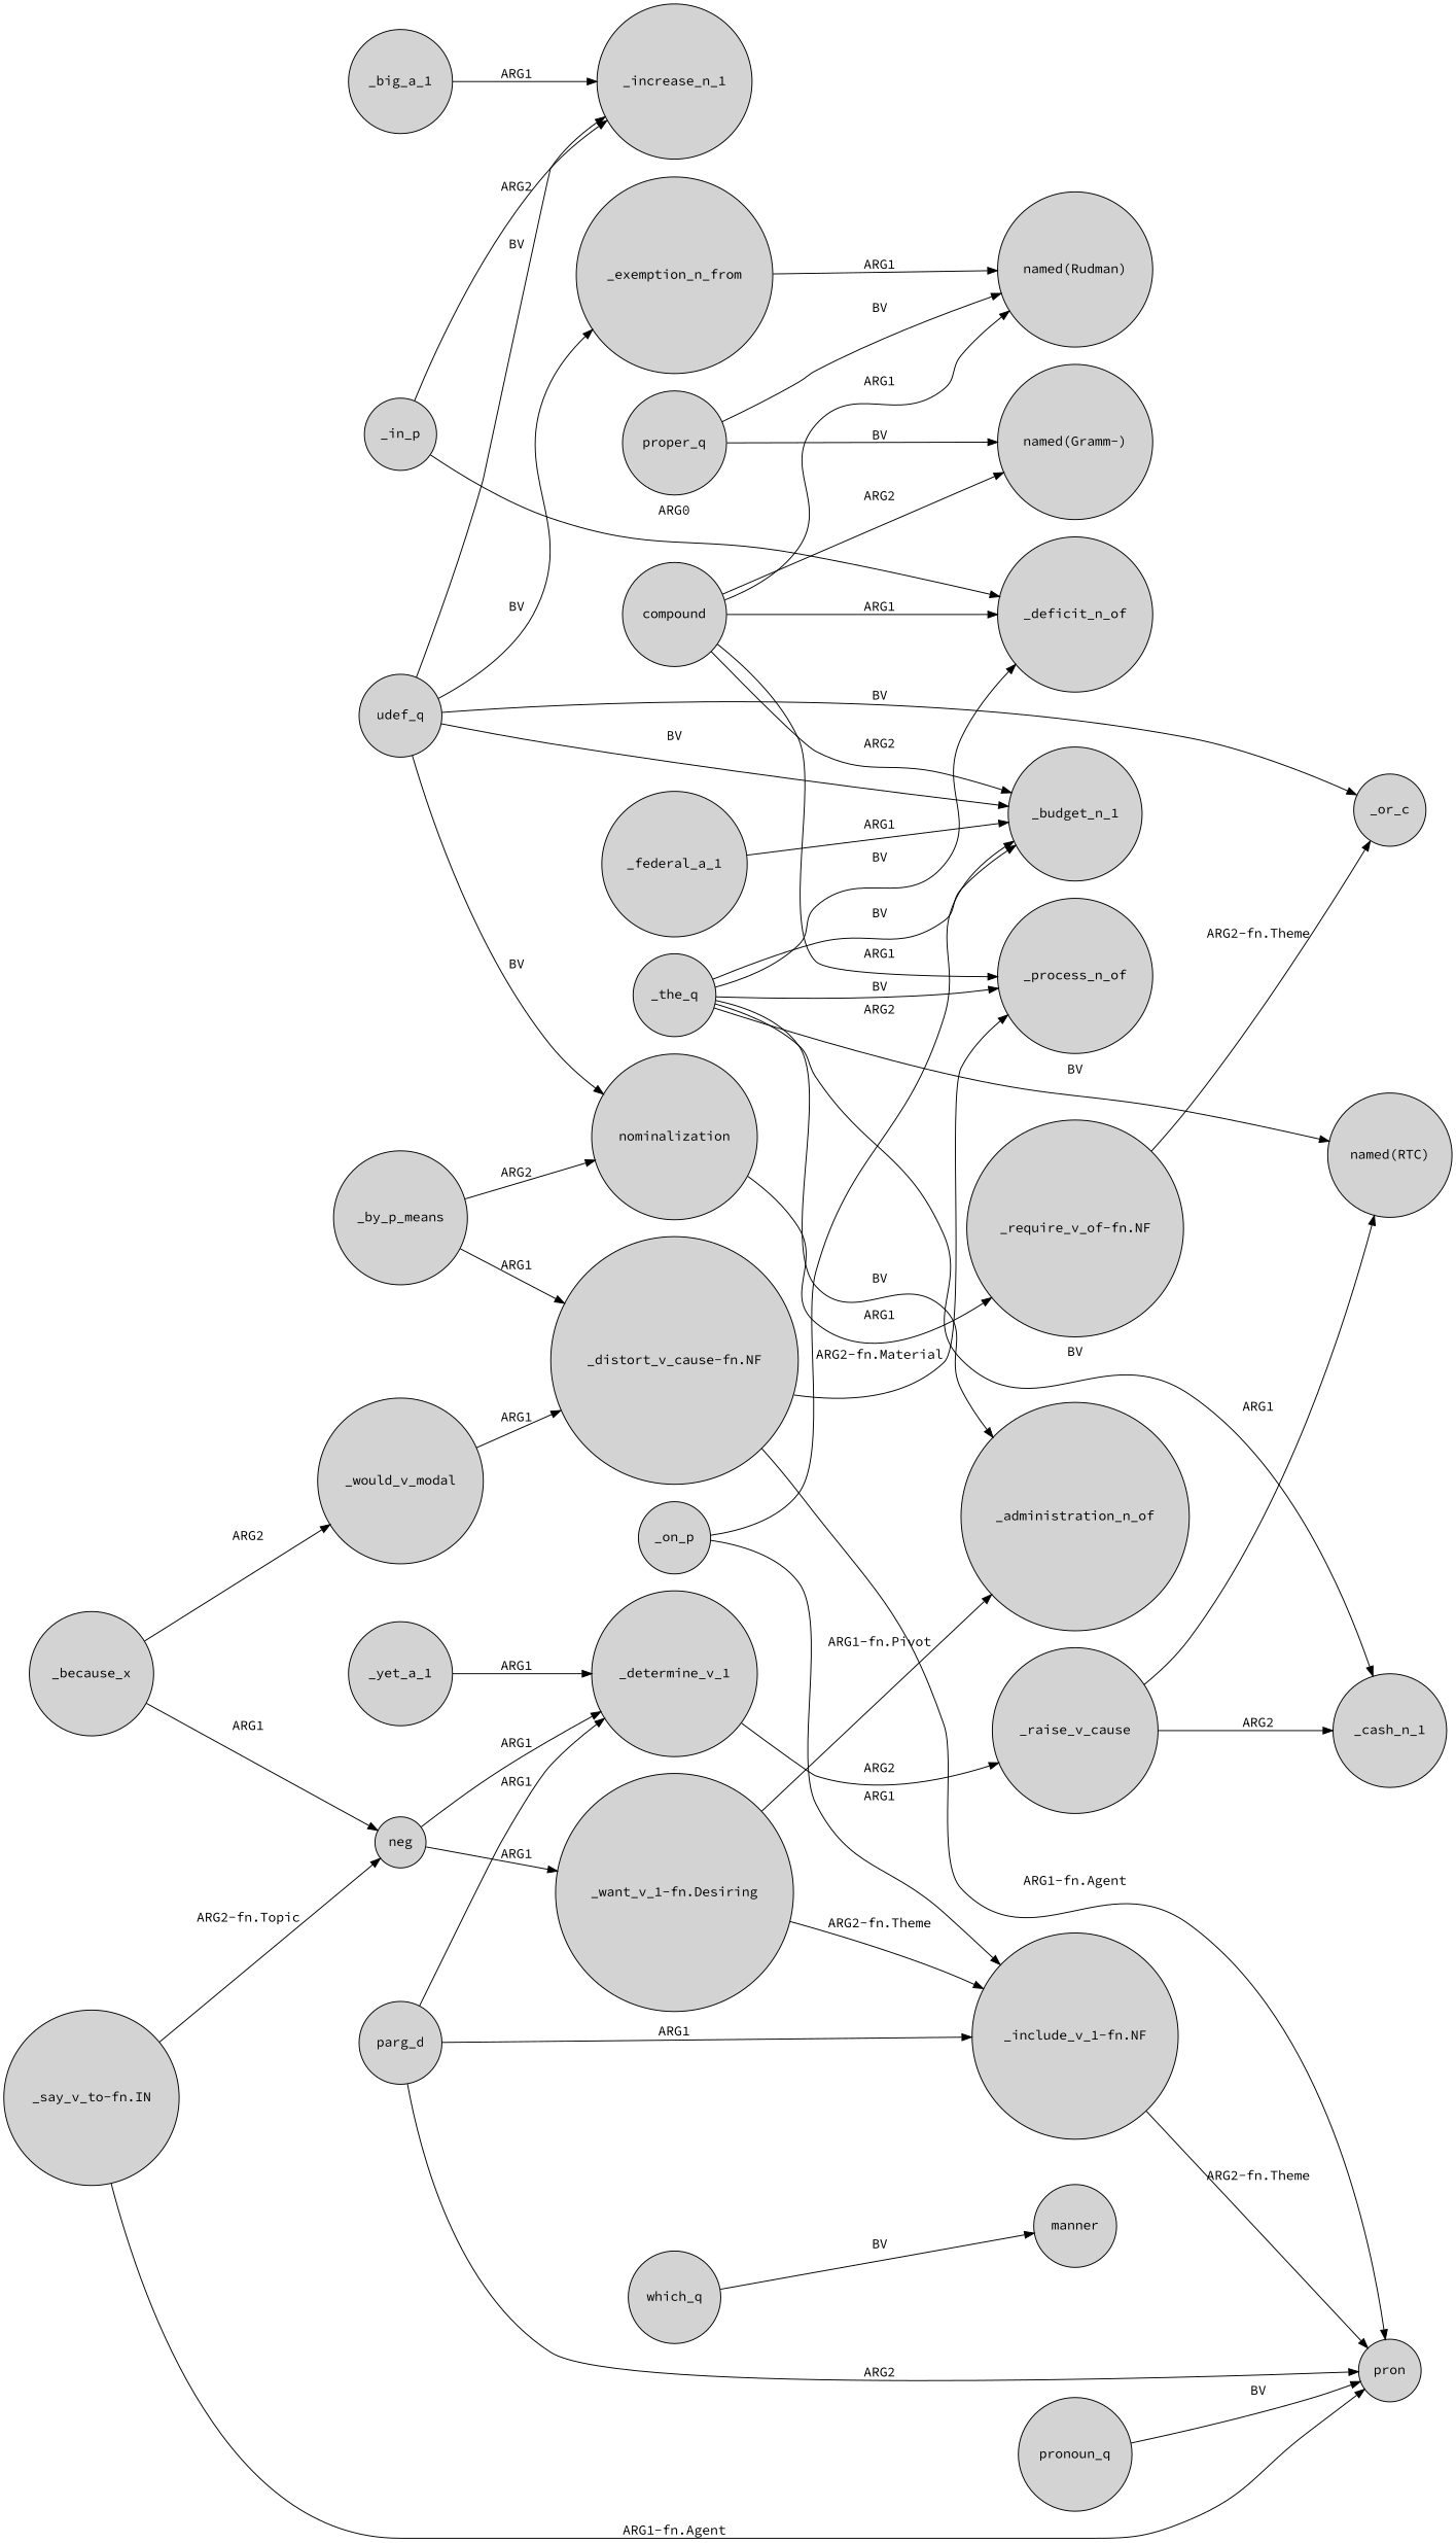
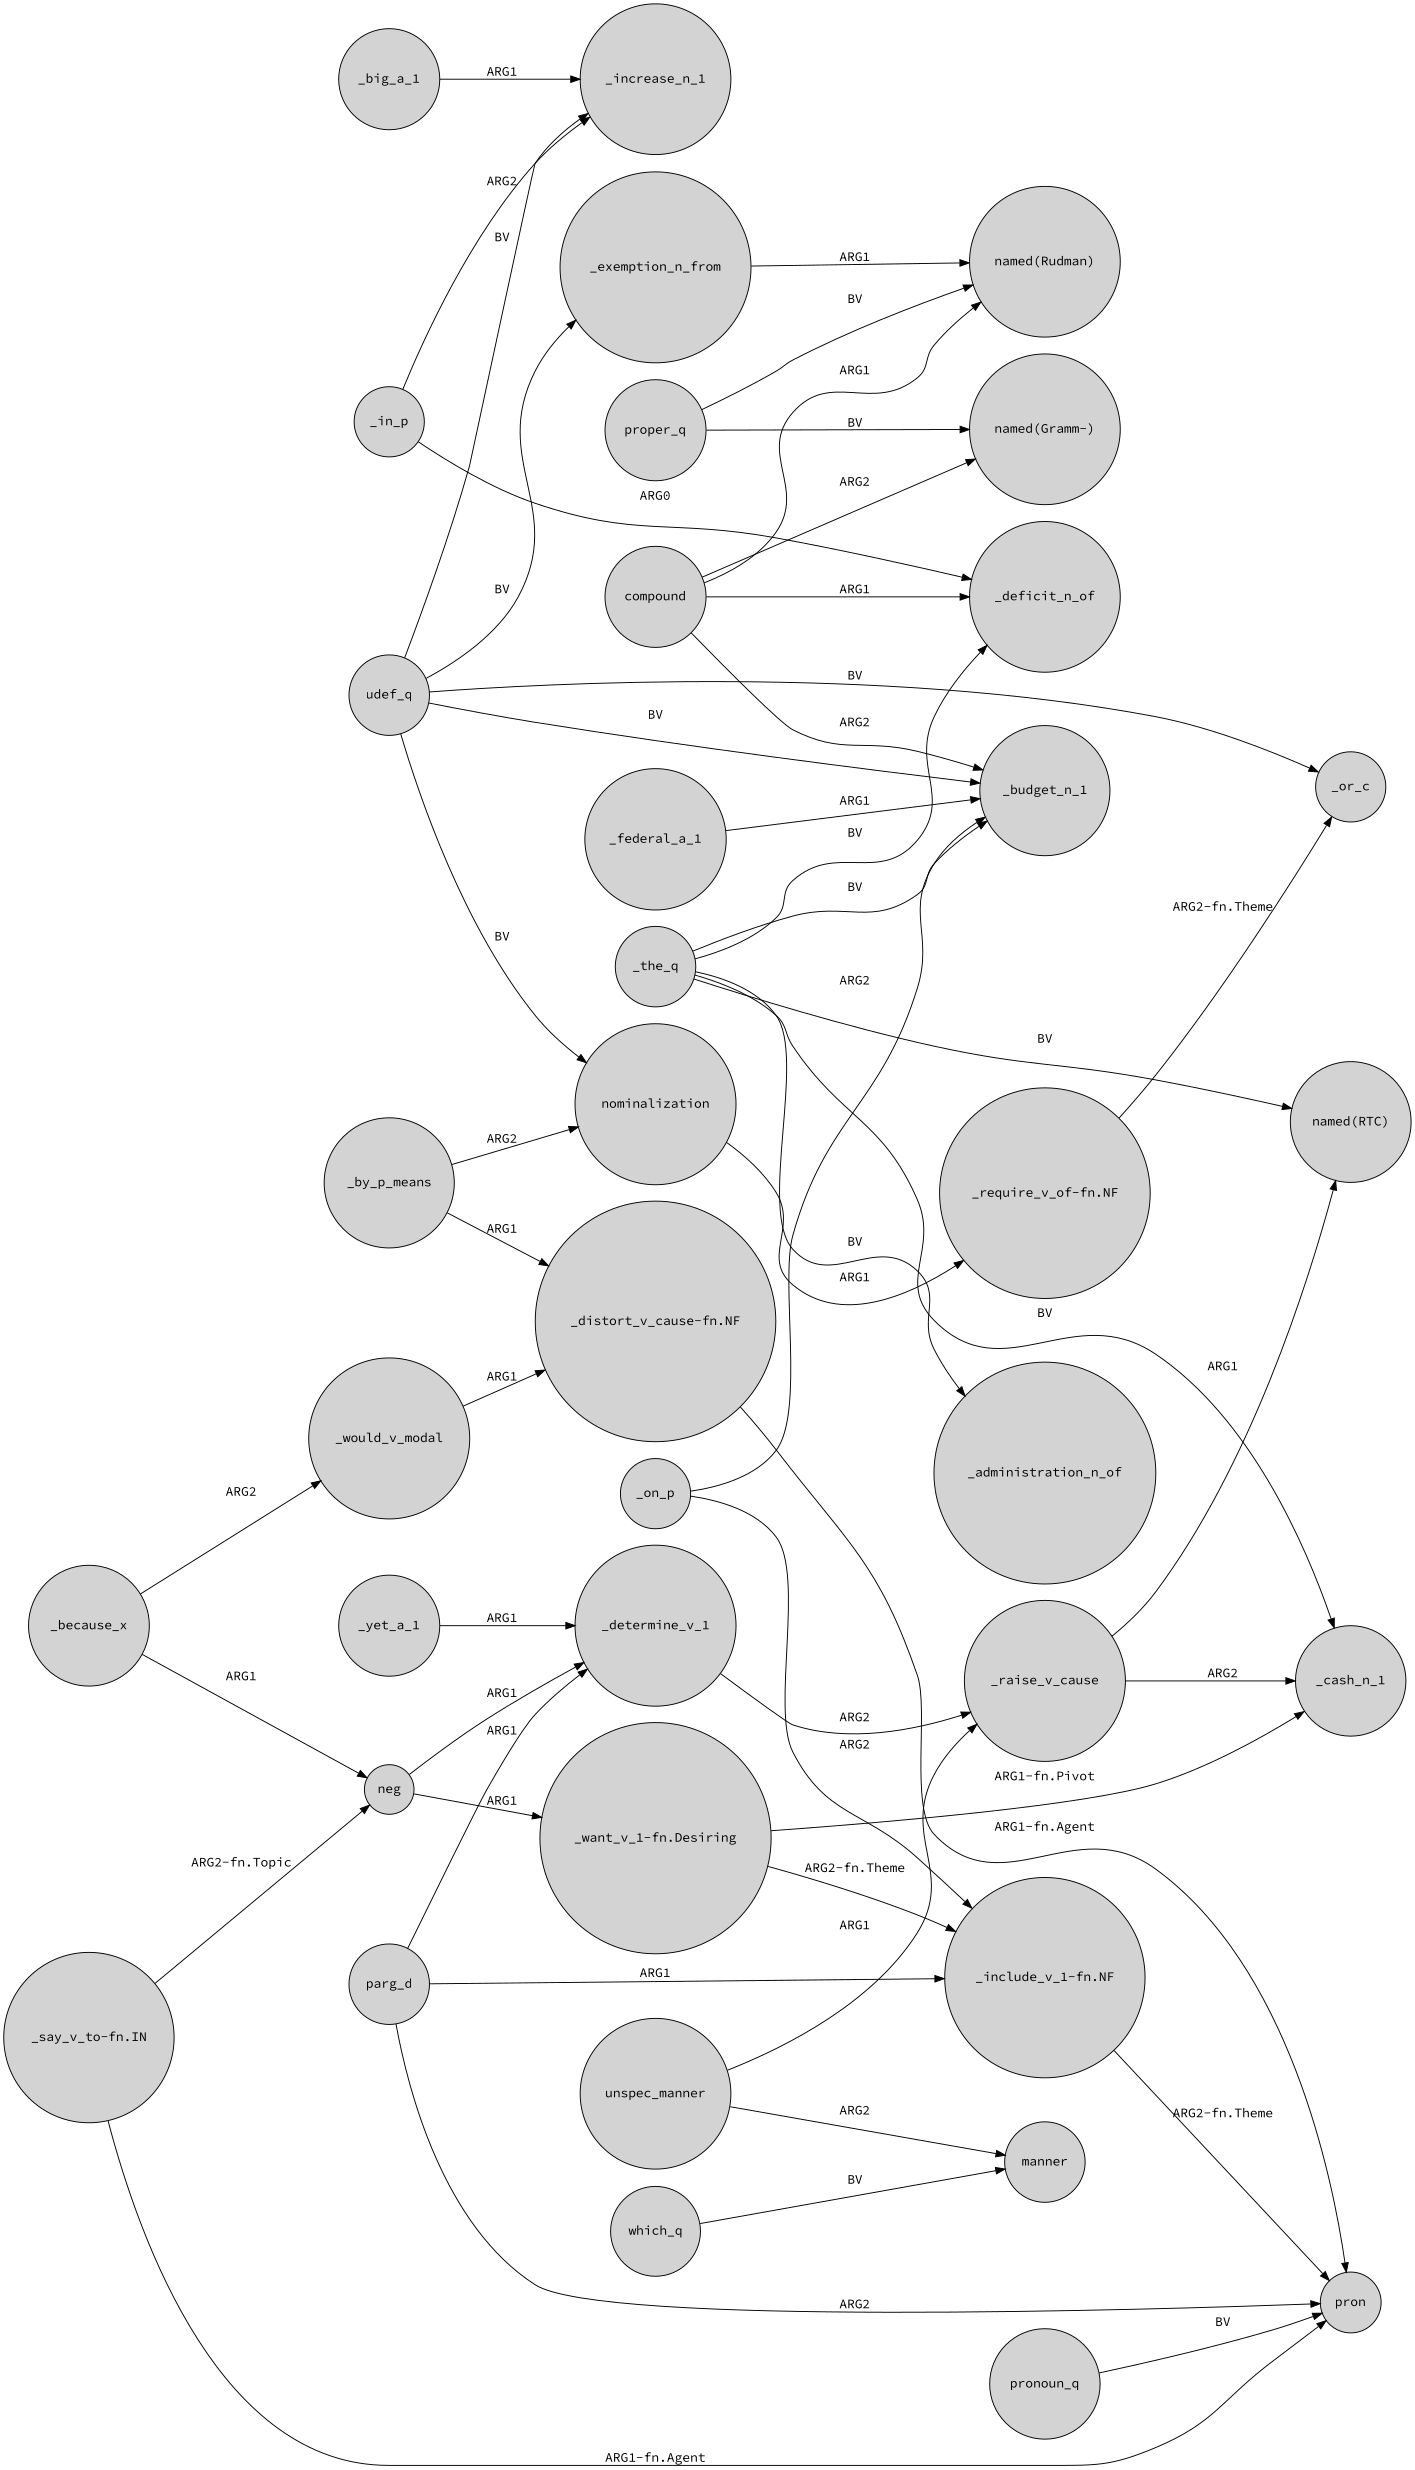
  digraph {
    fontname="Source Code Pro"
    rankdir=LR
    node [fontname="Source Code Pro" shape=circle style=filled]
    edge [fontname="Source Code Pro"]
    compound
-   _process_n_of
    "named(Rudman)"
    _budget_n_1
    _deficit_n_of
    "named(Gramm-)"
    _raise_v_cause
    "named(RTC)"
    _cash_n_1
    proper_q
    _by_p_means
    nominalization
    "_distort_v_cause-fn.NF"
    "_require_v_of-fn.NF"
    pron
    _or_c
    _on_p
    "_include_v_1-fn.NF"
    _the_q
    _administration_n_of
    "_want_v_1-fn.Desiring"
    _yet_a_1
    _determine_v_1
    _exemption_n_from
    _would_v_modal
    udef_q
    _increase_n_1
    parg_d
    which_q
    manner
    _because_x
    neg
    pronoun_q
+   unspec_manner
    _federal_a_1
    "_say_v_to-fn.IN"
    _big_a_1
    _in_p
-   compound -> _process_n_of [label=ARG1]
    compound -> "named(Rudman)" [label=ARG1]
    compound -> _budget_n_1 [label=ARG2]
    compound -> _deficit_n_of [label=ARG1]
    compound -> "named(Gramm-)" [label=ARG2]
    _raise_v_cause -> "named(RTC)" [label=ARG1]
    _raise_v_cause -> _cash_n_1 [label=ARG2]
    proper_q -> "named(Rudman)" [label=BV]
    proper_q -> "named(Gramm-)" [label=BV]
    _by_p_means -> nominalization [label=ARG2]
    _by_p_means -> "_distort_v_cause-fn.NF" [label=ARG1]
    nominalization -> "_require_v_of-fn.NF" [label=ARG1]
-   "_distort_v_cause-fn.NF" -> _process_n_of [label="ARG2-fn.Material"]
    "_distort_v_cause-fn.NF" -> pron [label="ARG1-fn.Agent"]
    "_require_v_of-fn.NF" -> _or_c [label="ARG2-fn.Theme"]
    _on_p -> _budget_n_1 [label=ARG2]
-   _on_p -> "_include_v_1-fn.NF" [label=ARG1]
+   _on_p -> "_include_v_1-fn.NF" [label=ARG2]
    "_include_v_1-fn.NF" -> pron [label="ARG2-fn.Theme"]
-   _the_q -> _process_n_of [label=BV]
    _the_q -> _budget_n_1 [label=BV]
    _the_q -> _deficit_n_of [label=BV]
    _the_q -> "named(RTC)" [label=BV]
    _the_q -> _cash_n_1 [label=BV]
    _the_q -> _administration_n_of [label=BV]
    "_want_v_1-fn.Desiring" -> "_include_v_1-fn.NF" [label="ARG2-fn.Theme"]
-   "_want_v_1-fn.Desiring" -> _administration_n_of [label="ARG1-fn.Pivot"]
+   "_want_v_1-fn.Desiring" -> _cash_n_1 [label="ARG1-fn.Pivot"]
    _yet_a_1 -> _determine_v_1 [label=ARG1]
    _determine_v_1 -> _raise_v_cause [label=ARG2]
    _exemption_n_from -> "named(Rudman)" [label=ARG1]
    _would_v_modal -> "_distort_v_cause-fn.NF" [label=ARG1]
    udef_q -> _budget_n_1 [label=BV]
    udef_q -> nominalization [label=BV]
    udef_q -> _or_c [label=BV]
    udef_q -> _exemption_n_from [label=BV]
    udef_q -> _increase_n_1 [label=BV]
    parg_d -> pron [label=ARG2]
    parg_d -> "_include_v_1-fn.NF" [label=ARG1]
    parg_d -> _determine_v_1 [label=ARG1]
    which_q -> manner [label=BV]
    _because_x -> _would_v_modal [label=ARG2]
    _because_x -> neg [label=ARG1]
    neg -> "_want_v_1-fn.Desiring" [label=ARG1]
    neg -> _determine_v_1 [label=ARG1]
    pronoun_q -> pron [label=BV]
+   unspec_manner -> _raise_v_cause [label=ARG1]
+   unspec_manner -> manner [label=ARG2]
    _federal_a_1 -> _budget_n_1 [label=ARG1]
    "_say_v_to-fn.IN" -> pron [label="ARG1-fn.Agent"]
    "_say_v_to-fn.IN" -> neg [label="ARG2-fn.Topic"]
    _big_a_1 -> _increase_n_1 [label=ARG1]
    _in_p -> _deficit_n_of [label=ARG0]
    _in_p -> _increase_n_1 [label=ARG2]
  }
